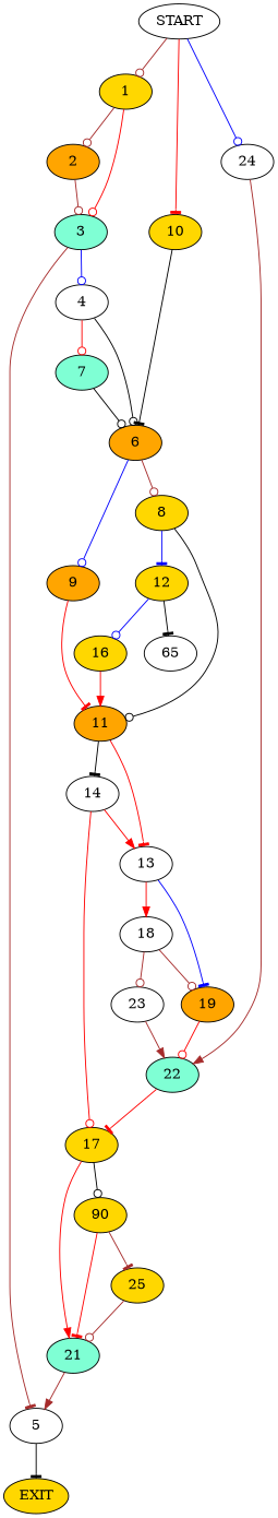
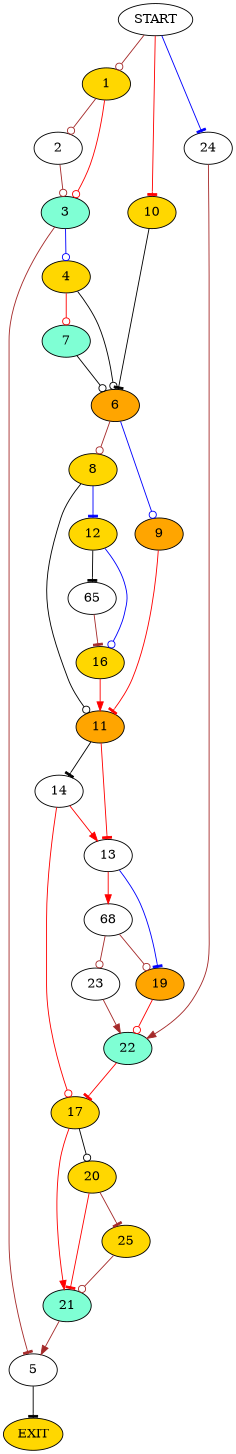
  digraph {
    node [fillcolor=white style=filled]
    edge [arrowhead=odot color=brown]
    n1 [label=START]
    1 [fillcolor=gold]
    10 [fillcolor=gold]
    24
-   2 [fillcolor=orange]
+   2
    3 [fillcolor=aquamarine]
    6 [fillcolor=orange]
    22 [fillcolor=aquamarine]
    n9 [fillcolor=gold label=EXIT]
-   4
+   4 [fillcolor=gold]
    5
    7 [fillcolor=aquamarine]
    8 [fillcolor=gold]
    9 [fillcolor=orange]
    11 [fillcolor=orange]
    12 [fillcolor=gold]
    13
    14
    n19 [label=65]
    16 [fillcolor=gold]
-   18
+   18 [label=68]
    19 [fillcolor=orange]
    17 [fillcolor=gold]
    23
-   20 [fillcolor=gold label=90]
+   20 [fillcolor=gold]
    21 [fillcolor=aquamarine]
    25 [fillcolor=gold]
    n1 -> 1
    n1 -> 10 [arrowhead=tee color=red]
-   n1 -> 24 [color=blue]
+   n1 -> 24 [arrowhead=tee color=blue]
    1 -> 2
    1 -> 3 [color=red]
    10 -> 6 [arrowhead=tee color=black]
    24 -> 22 [arrowhead=normal]
    2 -> 3
    3 -> 4 [color=blue]
    3 -> 5 [arrowhead=tee]
    6 -> 8
    6 -> 9 [color=blue]
    22 -> 17 [arrowhead=tee color=red]
    4 -> 6 [color=black]
    4 -> 7 [color=red]
    5 -> n9 [arrowhead=tee color=black]
    7 -> 6 [color=black]
    8 -> 11 [color=black]
    8 -> 12 [arrowhead=tee color=blue]
    9 -> 11 [arrowhead=tee color=red]
    11 -> 13 [arrowhead=tee color=red]
    11 -> 14 [arrowhead=tee color=black]
    12 -> n19 [arrowhead=tee color=black]
    12 -> 16 [color=blue]
    13 -> 18 [arrowhead=normal color=red]
    13 -> 19 [arrowhead=tee color=blue]
    14 -> 13 [arrowhead=normal color=red]
    14 -> 17 [color=red]
+   n19 -> 16 [arrowhead=tee]
    16 -> 11 [arrowhead=normal color=red]
    18 -> 19
    18 -> 23
    19 -> 22 [color=red]
    17 -> 20 [color=black]
    17 -> 21 [arrowhead=normal color=red]
    23 -> 22 [arrowhead=normal]
    20 -> 21 [arrowhead=tee color=red]
    20 -> 25 [arrowhead=tee]
    21 -> 5 [arrowhead=normal]
    25 -> 21
  }
